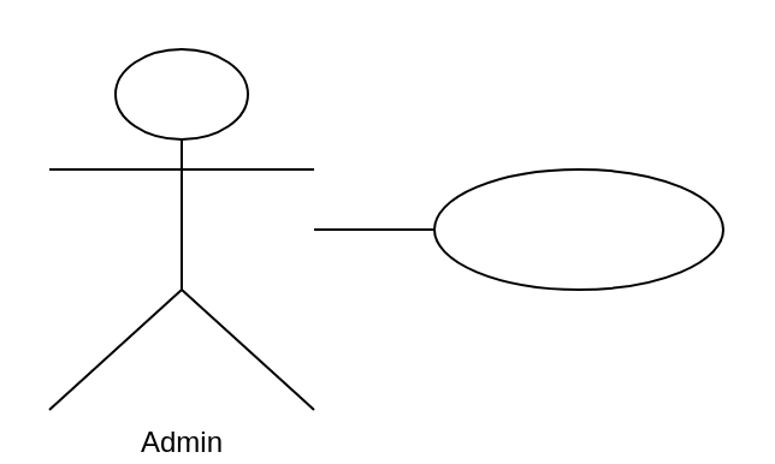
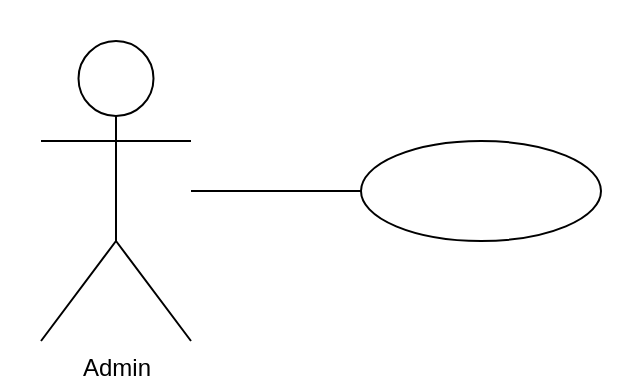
  <mxCell id="0" />
  <mxCell id="1" parent="0" />
- <mxCell id="2" value="Admin" style="shape=umlActor;verticalLabelPosition=bottom;verticalAlign=top;html=1;outlineConnect=0;" vertex="1" parent="1"><mxGeometry x="20" y="20" width="110" height="150" as="geometry" /></mxCell>
+ <mxCell id="2" value="Admin" style="shape=umlActor;verticalLabelPosition=bottom;verticalAlign=top;html=1;outlineConnect=0;" vertex="1" parent="1"><mxGeometry x="20" y="20" width="75" height="150" as="geometry" /></mxCell>
  <mxCell id="3" value="" style="endArrow=none;html=1;" edge="1" parent="1" source="2"><mxGeometry width="50" height="50" relative="1" as="geometry"><mxPoint x="510" y="280" as="sourcePoint" /><mxPoint x="180" y="95" as="targetPoint" /></mxGeometry></mxCell>
  <mxCell id="4" value="" style="ellipse;whiteSpace=wrap;html=1;" vertex="1" parent="1"><mxGeometry x="180" y="70" width="120" height="50" as="geometry" /></mxCell>
